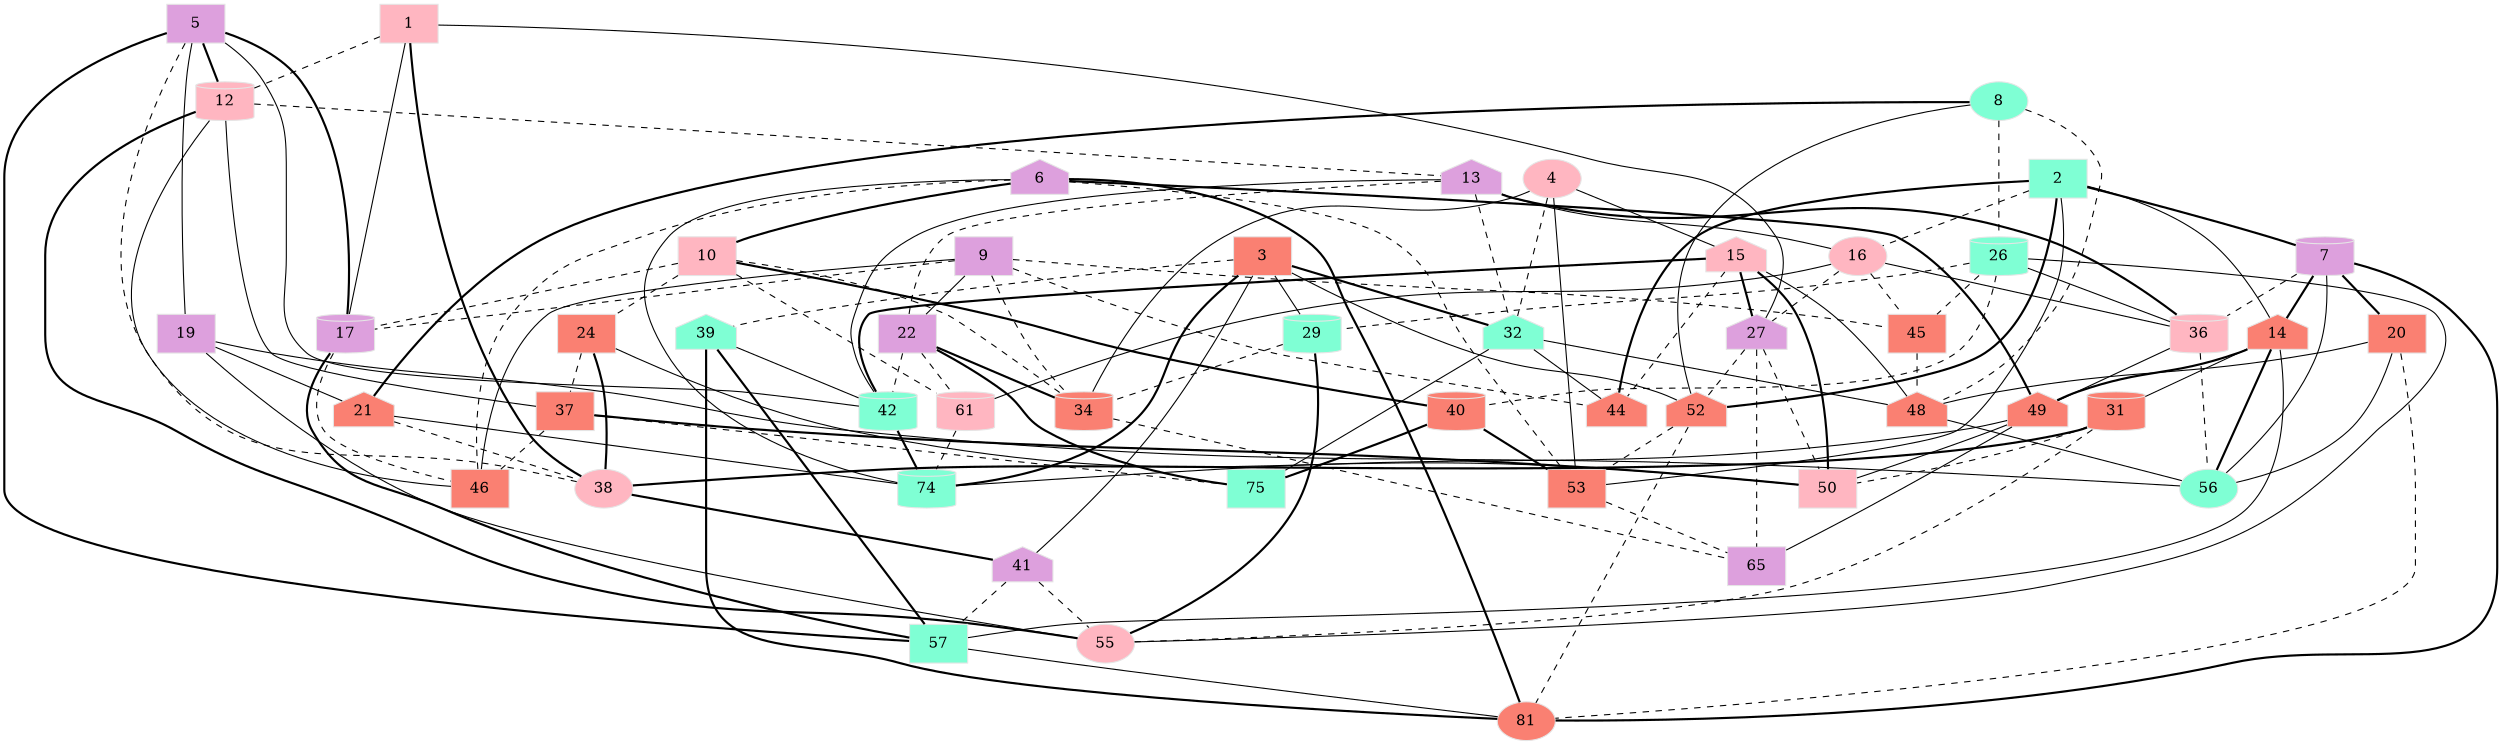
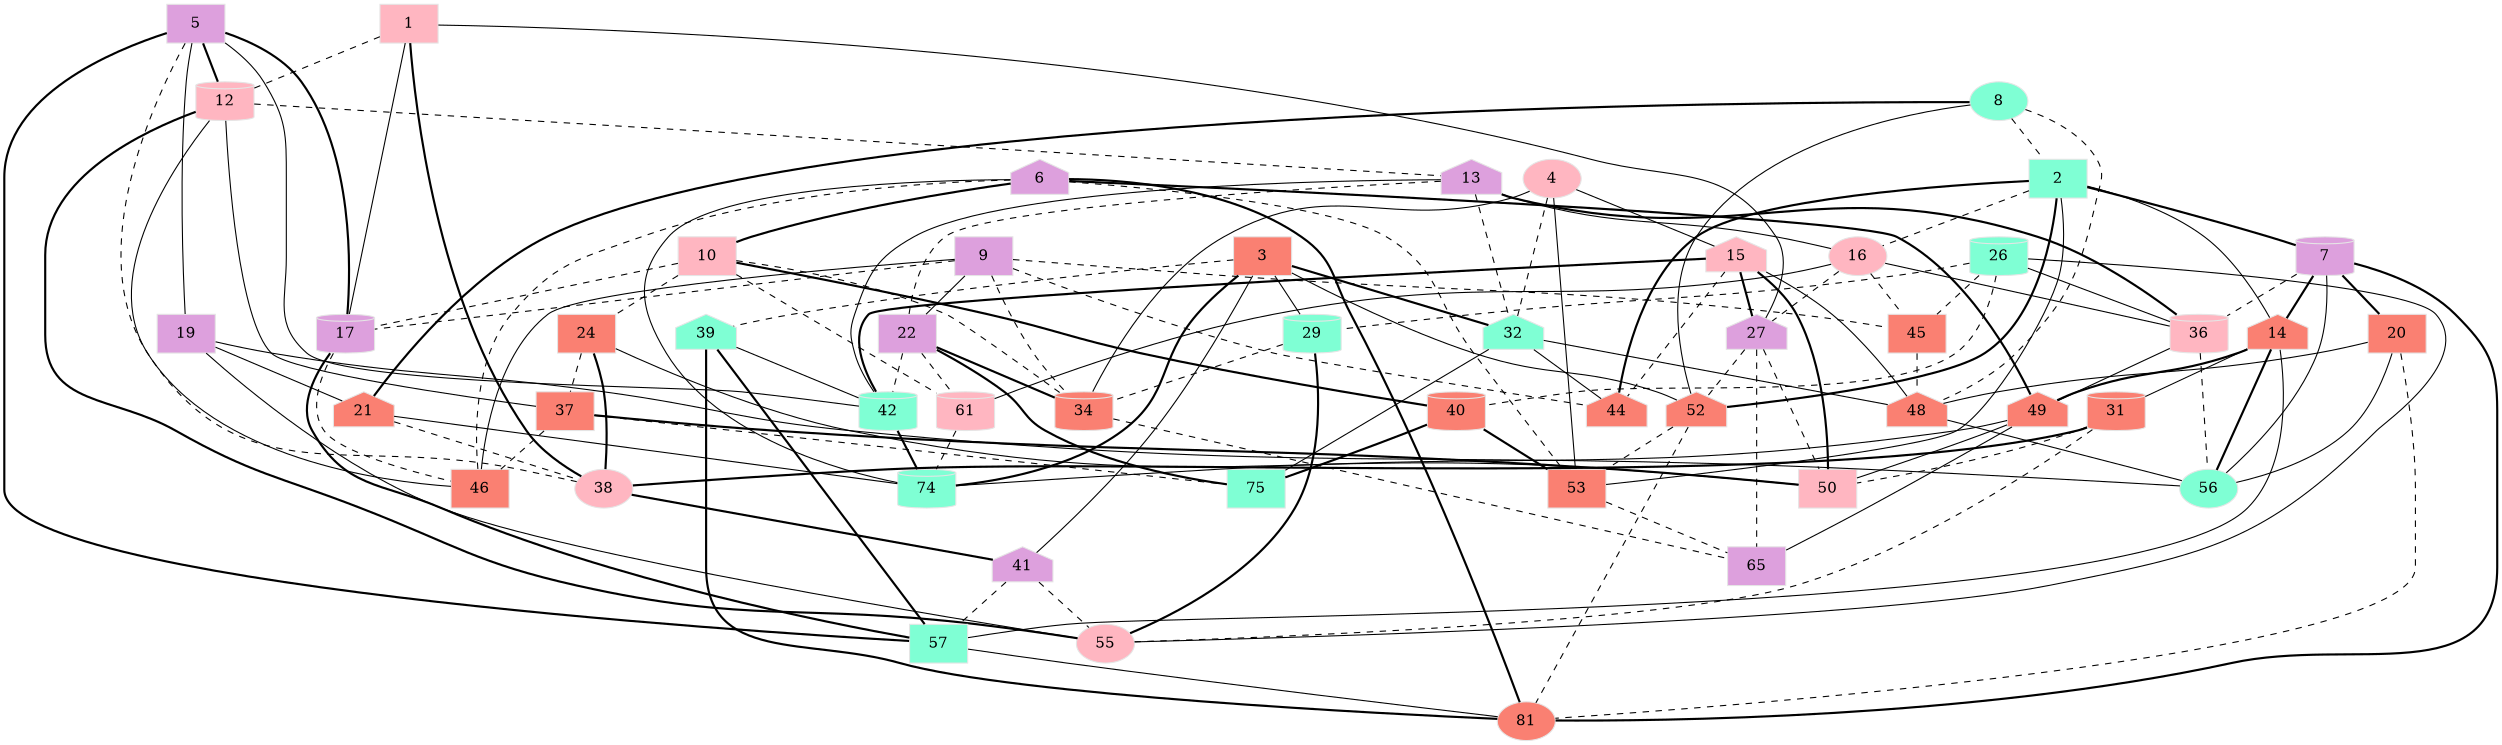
  graph {
    node [color=gray90 fillcolor=salmon shape=box style=filled]
    edge [style=dashed]
    12 [fillcolor=lightpink shape=cylinder super="+69"]
    46 [super="+64"]
    13 [fillcolor=plum shape=house super="+28"]
    37 [super="+82"]
    55 [fillcolor=lightpink shape=ellipse super="+77"]
    1 [fillcolor=lightpink]
    17 [fillcolor=plum shape=cylinder super="+18"]
    27 [fillcolor=plum shape=house super="+66"]
    38 [fillcolor=lightpink shape=ellipse super="+59"]
    57 [fillcolor=aquamarine super="+60"]
    52 [shape=house super="+70"]
    50 [fillcolor=lightpink super="+79"]
    65 [fillcolor=plum]
    41 [fillcolor=plum shape=house]
    2 [fillcolor=aquamarine super="+11"]
    7 [fillcolor=plum shape=cylinder super="+43"]
    14 [shape=house super="+33"]
    16 [fillcolor=lightpink shape=ellipse super="+51"]
    44 [shape=house]
    53 [super="+68"]
    81 [shape=ellipse super="+83"]
    20
    36 [fillcolor=lightpink shape=cylinder super="+47"]
    56 [fillcolor=aquamarine shape=ellipse super="+67"]
    49 [shape=house super="+54"]
    31 [shape=cylinder]
    45
    61 [fillcolor=lightpink shape=cylinder]
    3 [super="+23"]
    29 [fillcolor=aquamarine shape=cylinder]
    32 [fillcolor=aquamarine shape=house super="+72"]
    39 [fillcolor=aquamarine shape=house]
    74 [fillcolor=aquamarine shape=cylinder super="+78"]
    34 [shape=cylinder super="+76"]
    48 [shape=house super="+62"]
    75 [fillcolor=aquamarine]
    42 [fillcolor=aquamarine shape=cylinder super="+80"]
    15 [fillcolor=lightpink shape=house super="+63"]
    4 [fillcolor=lightpink shape=ellipse]
    5 [fillcolor=plum super="+35"]
    19 [fillcolor=plum]
    21 [shape=house]
    6 [fillcolor=plum shape=house super="+73"]
    10 [fillcolor=lightpink super="+71"]
    24
    40 [shape=cylinder]
    8 [fillcolor=aquamarine shape=ellipse]
    26 [fillcolor=aquamarine shape=cylinder super="+58"]
    9 [fillcolor=plum super="+30"]
    22 [fillcolor=plum super="+25"]
    12 -- 46 [style=solid]
    12 -- 13
    12 -- 37 [style=solid]
    12 -- 55 [style=bold]
    13 -- 16 [style=solid]
    13 -- 36 [style=bold]
    13 -- 32
    13 -- 42 [style=solid]
    13 -- 22
    37 -- 46 [weight=2]
    37 -- 50 [style=bold]
    37 -- 75
    1 -- 12
    1 -- 17 [style=solid]
    1 -- 27 [style=solid]
    1 -- 38 [style=bold]
    17 -- 46
    17 -- 57 [style=bold]
    27 -- 52
    27 -- 50
    27 -- 65
    38 -- 41 [style=bold]
    57 -- 81 [style=solid]
    52 -- 53
    52 -- 81
    41 -- 55
    41 -- 57
    2 -- 52 [style=bold]
    2 -- 7 [style=bold]
    2 -- 14 [style=solid]
    2 -- 16
    2 -- 44 [style=bold]
    2 -- 53 [style=solid]
    7 -- 14 [style=bold]
    7 -- 81 [style=bold]
    7 -- 20 [style=bold]
    7 -- 36
    7 -- 56 [style=solid]
    14 -- 57 [style=solid]
    14 -- 56 [style=bold]
    14 -- 49 [style=bold]
    14 -- 31 [style=solid]
    16 -- 27
    16 -- 36 [style=solid]
    16 -- 45
    16 -- 61 [style=solid]
    53 -- 65
    20 -- 81
    20 -- 56 [style=solid]
    20 -- 48 [style=solid]
    36 -- 56
    36 -- 49 [style=solid]
    49 -- 50 [style=solid]
    49 -- 65 [style=solid]
    49 -- 74 [style=solid]
    31 -- 55
    31 -- 38 [style=bold]
    31 -- 50
    45 -- 48
    61 -- 74
    3 -- 52 [style=solid]
    3 -- 41 [style=solid]
    3 -- 29 [style=solid]
    3 -- 32 [style=bold]
    3 -- 39
    3 -- 74 [style=bold]
    29 -- 55 [style=bold]
    29 -- 34
    32 -- 44 [style=solid]
    32 -- 48 [style=solid]
    32 -- 75 [style=solid]
    39 -- 57 [style=bold]
    39 -- 81 [style=bold]
    39 -- 42 [style=solid]
    34 -- 65
    48 -- 56 [style=solid]
    42 -- 74 [style=bold]
    15 -- 27 [style=bold]
    15 -- 50 [style=bold]
    15 -- 44
    15 -- 48 [style=solid]
    15 -- 42 [style=bold]
    4 -- 53 [style=solid]
    4 -- 32
    4 -- 34 [style=solid]
    4 -- 15 [style=solid]
    5 -- 12 [style=bold]
    5 -- 17 [style=bold]
    5 -- 38
    5 -- 57 [style=bold]
    5 -- 42 [style=solid]
    5 -- 19 [style=solid]
    19 -- 55 [style=solid]
    19 -- 56 [style=solid]
    19 -- 21 [style=solid]
    21 -- 38
    21 -- 74 [style=solid]
    6 -- 46
    6 -- 53
    6 -- 81 [style=bold]
    6 -- 49 [style=bold]
    6 -- 74 [style=solid]
    6 -- 10 [style=bold]
    10 -- 17
    10 -- 61
    10 -- 34
    10 -- 24
    10 -- 40 [style=bold]
    24 -- 37
    24 -- 38 [style=bold]
    24 -- 50 [style=solid]
    40 -- 53 [style=bold]
    40 -- 75 [style=bold]
    8 -- 52 [style=solid]
    8 -- 48
    8 -- 21 [style=bold]
-   8 -- 26
+   8 -- 2
    26 -- 55 [style=solid]
    26 -- 36 [style=solid]
    26 -- 45
    26 -- 29
    26 -- 40
    9 -- 46 [style=solid]
    9 -- 17
    9 -- 44
    9 -- 45
    9 -- 34
    9 -- 22 [style=solid]
    22 -- 61
    22 -- 34 [style=bold]
    22 -- 75 [style=bold]
    22 -- 42
  }
